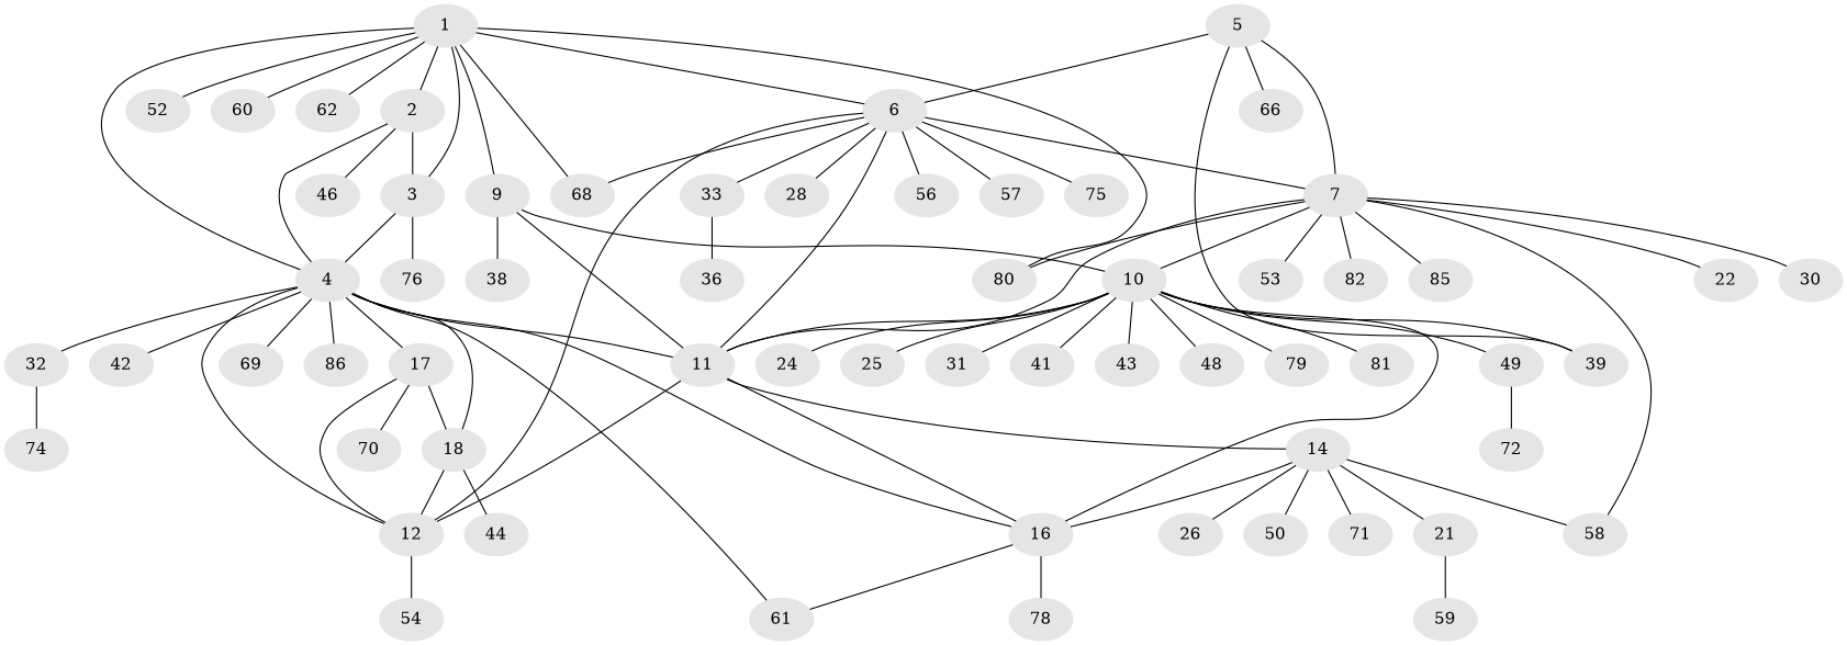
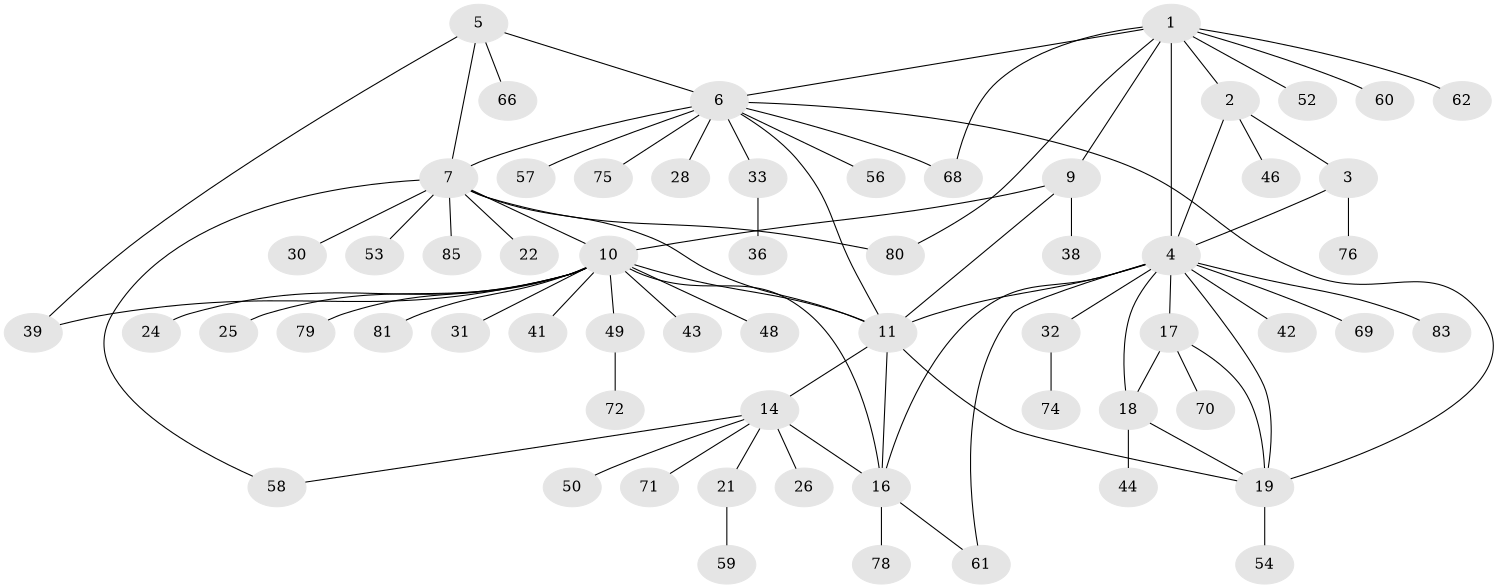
  graph {
    node [color=gray90 style=filled]
    1 [super="+45"]
    2 [super="+47"]
    3 [super="+30"]
    4 [super="+20"]
    6 [super="+27"]
    9 [super="+40"]
    52
    60
    62
    68
    80
    46
    76
    11 [super="+13"]
    16 [super="+29"]
    17 [super="+64"]
    18 [super="+77"]
-   19 [super="+37" label=12]
+   19 [super="+37"]
    32 [super="+73"]
    42
    61
    69
-   83 [label=86]
+   83
    7 [super="+63"]
    28
    33 [super="+84"]
    56
    57 [super="+67"]
    75
    10 [super="+12"]
    38
    14 [super="+15"]
    78
    70
    44
    54
    74
    5 [super="+8"]
    39
    66
    22 [super="+34"]
    n42 [label=30]
    53
    58
-   82
    85
    36 [super="+65"]
    24
    25 [super="+55"]
    31
    41
    43
    48
    49
    79
    81
    72
    21 [super="+23"]
    26 [super="+51"]
    50
    71
    59
    1 -- 2
-   1 -- 3
    1 -- 4
    1 -- 6
    1 -- 9
    1 -- 52
    1 -- 60
    1 -- 62
    1 -- 68
    1 -- 80
    2 -- 3
    2 -- 4
    2 -- 46
    3 -- 4
    3 -- 76
    4 -- 11
    4 -- 16
    4 -- 17
    4 -- 18
    4 -- 19
    4 -- 32
    4 -- 42
    4 -- 61
    4 -- 69
    4 -- 83
    6 -- 68
    6 -- 11
    6 -- 19
    6 -- 7
    6 -- 28
    6 -- 33
    6 -- 56
    6 -- 57
    6 -- 75
    9 -- 11
    9 -- 10 [weight=2]
    9 -- 38
    11 -- 16
    11 -- 19
    11 -- 14 [weight=2]
    16 -- 61
    16 -- 78
    17 -- 18
    17 -- 19
    17 -- 70
    18 -- 19
    18 -- 44
    19 -- 54
    32 -- 74
    7 -- 80
    7 -- 11
    7 -- 10
    7 -- 22
    7 -- n42
    7 -- 53
    7 -- 58
-   7 -- 82
    7 -- 85
    33 -- 36
    10 -- 11 [weight=2]
    10 -- 16
    10 -- 39
    10 -- 24
    10 -- 25
    10 -- 31
    10 -- 41
    10 -- 43
    10 -- 48
    10 -- 49
    10 -- 79
    10 -- 81
    14 -- 16 [weight=2]
    14 -- 58
    14 -- 21
    14 -- 26
    14 -- 50
    14 -- 71
    5 -- 6 [weight=2]
    5 -- 7 [weight=2]
    5 -- 39
    5 -- 66
    49 -- 72
    21 -- 59
  }
